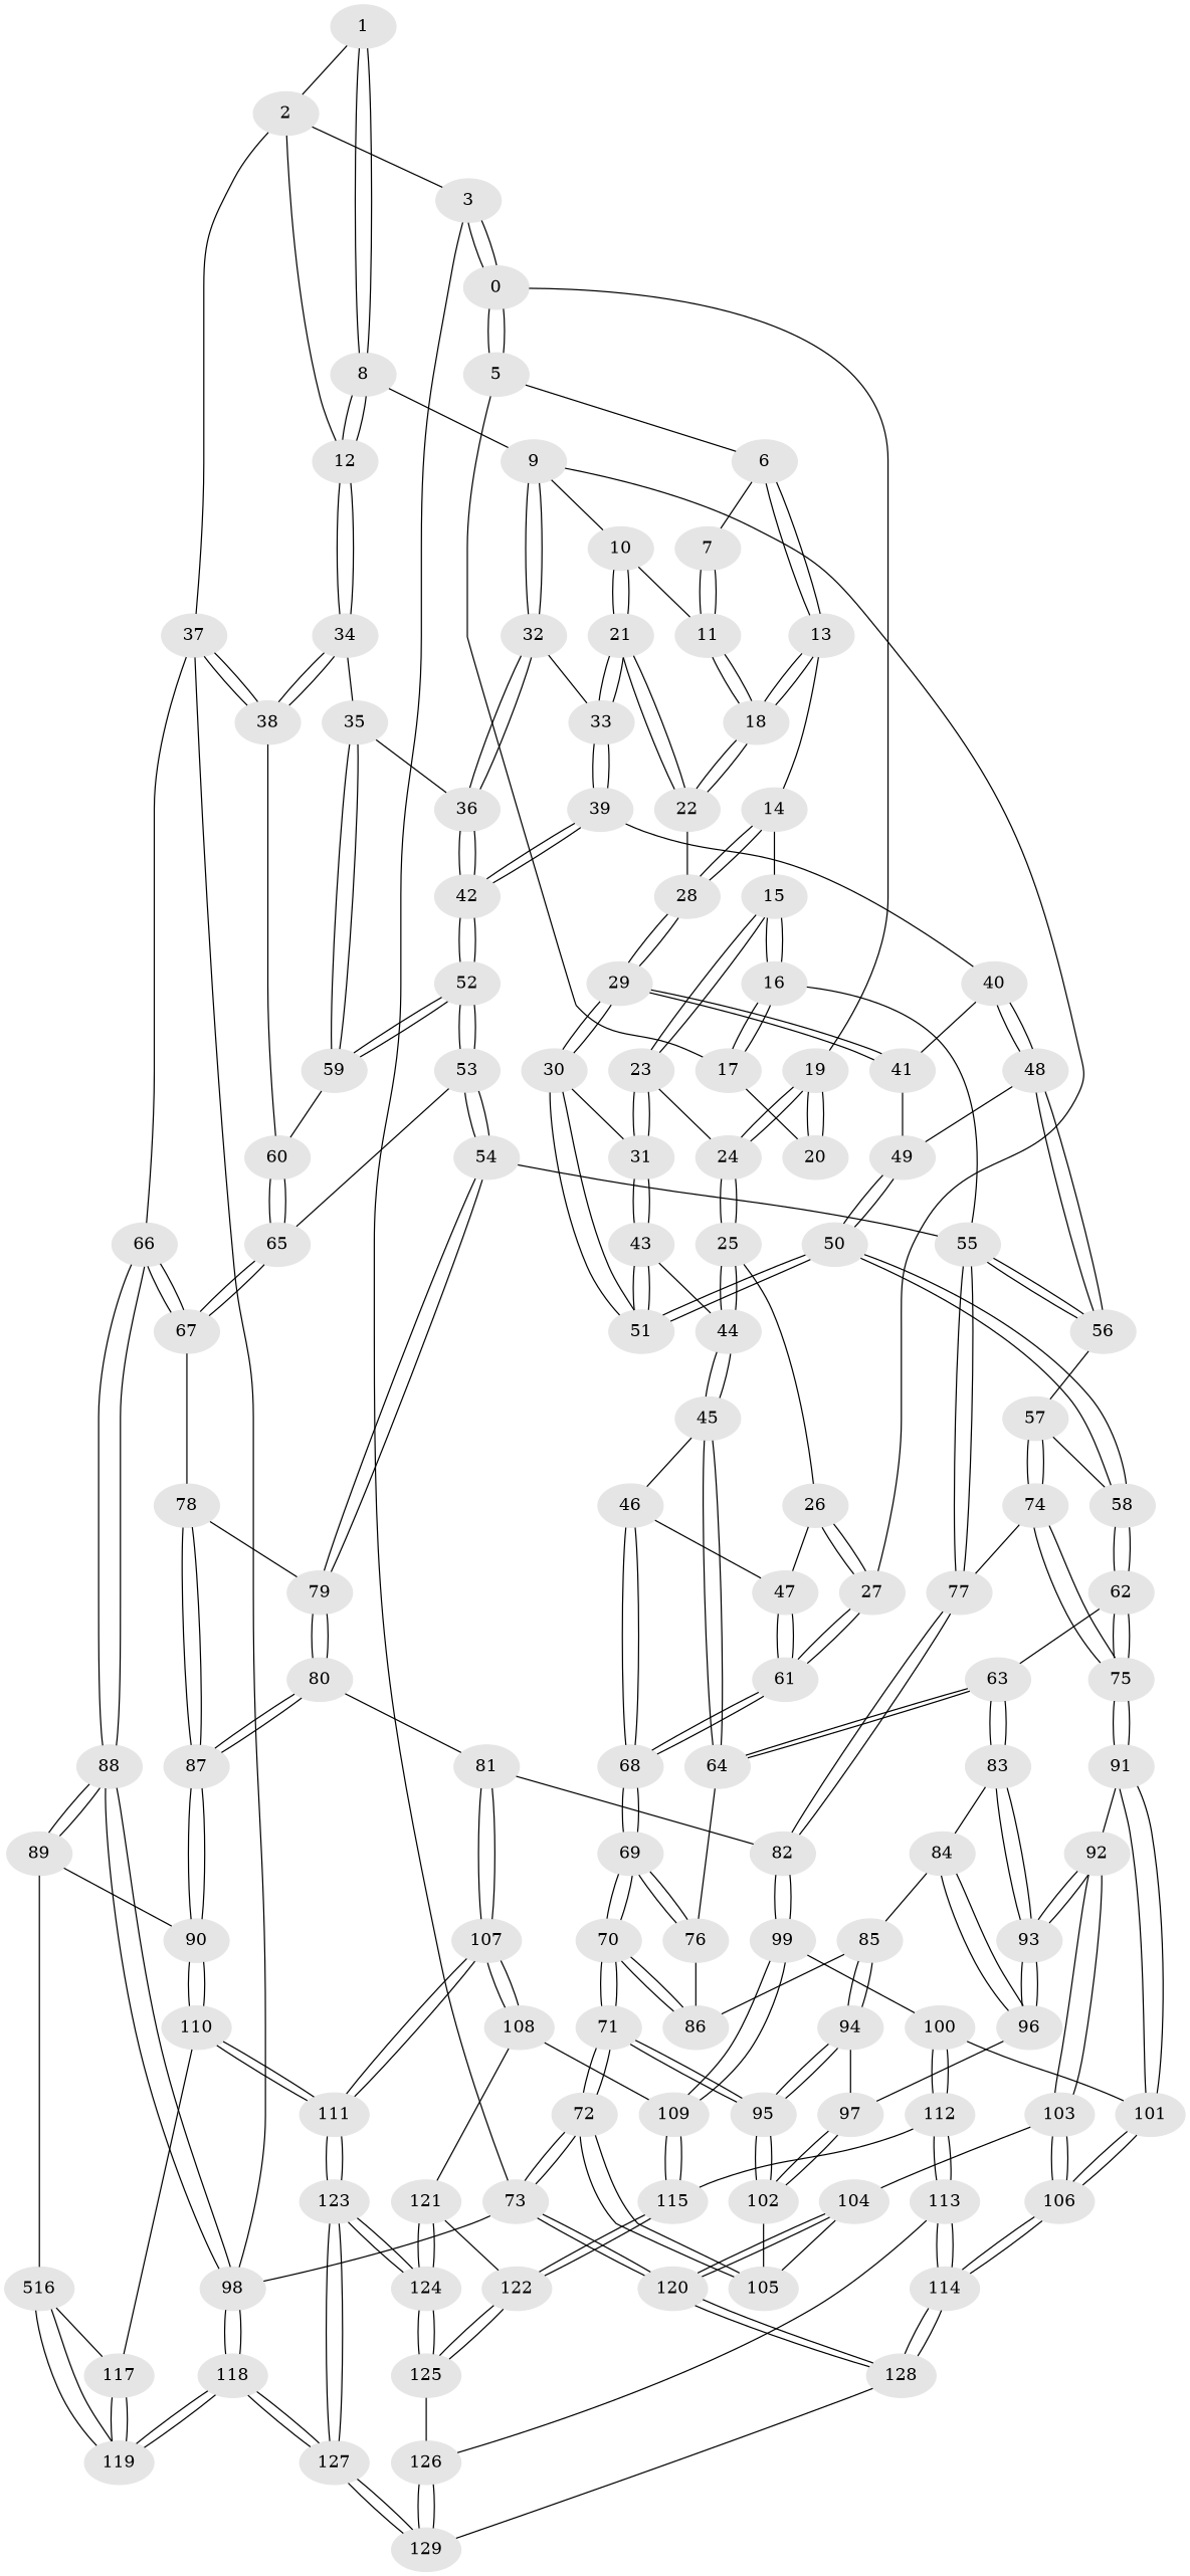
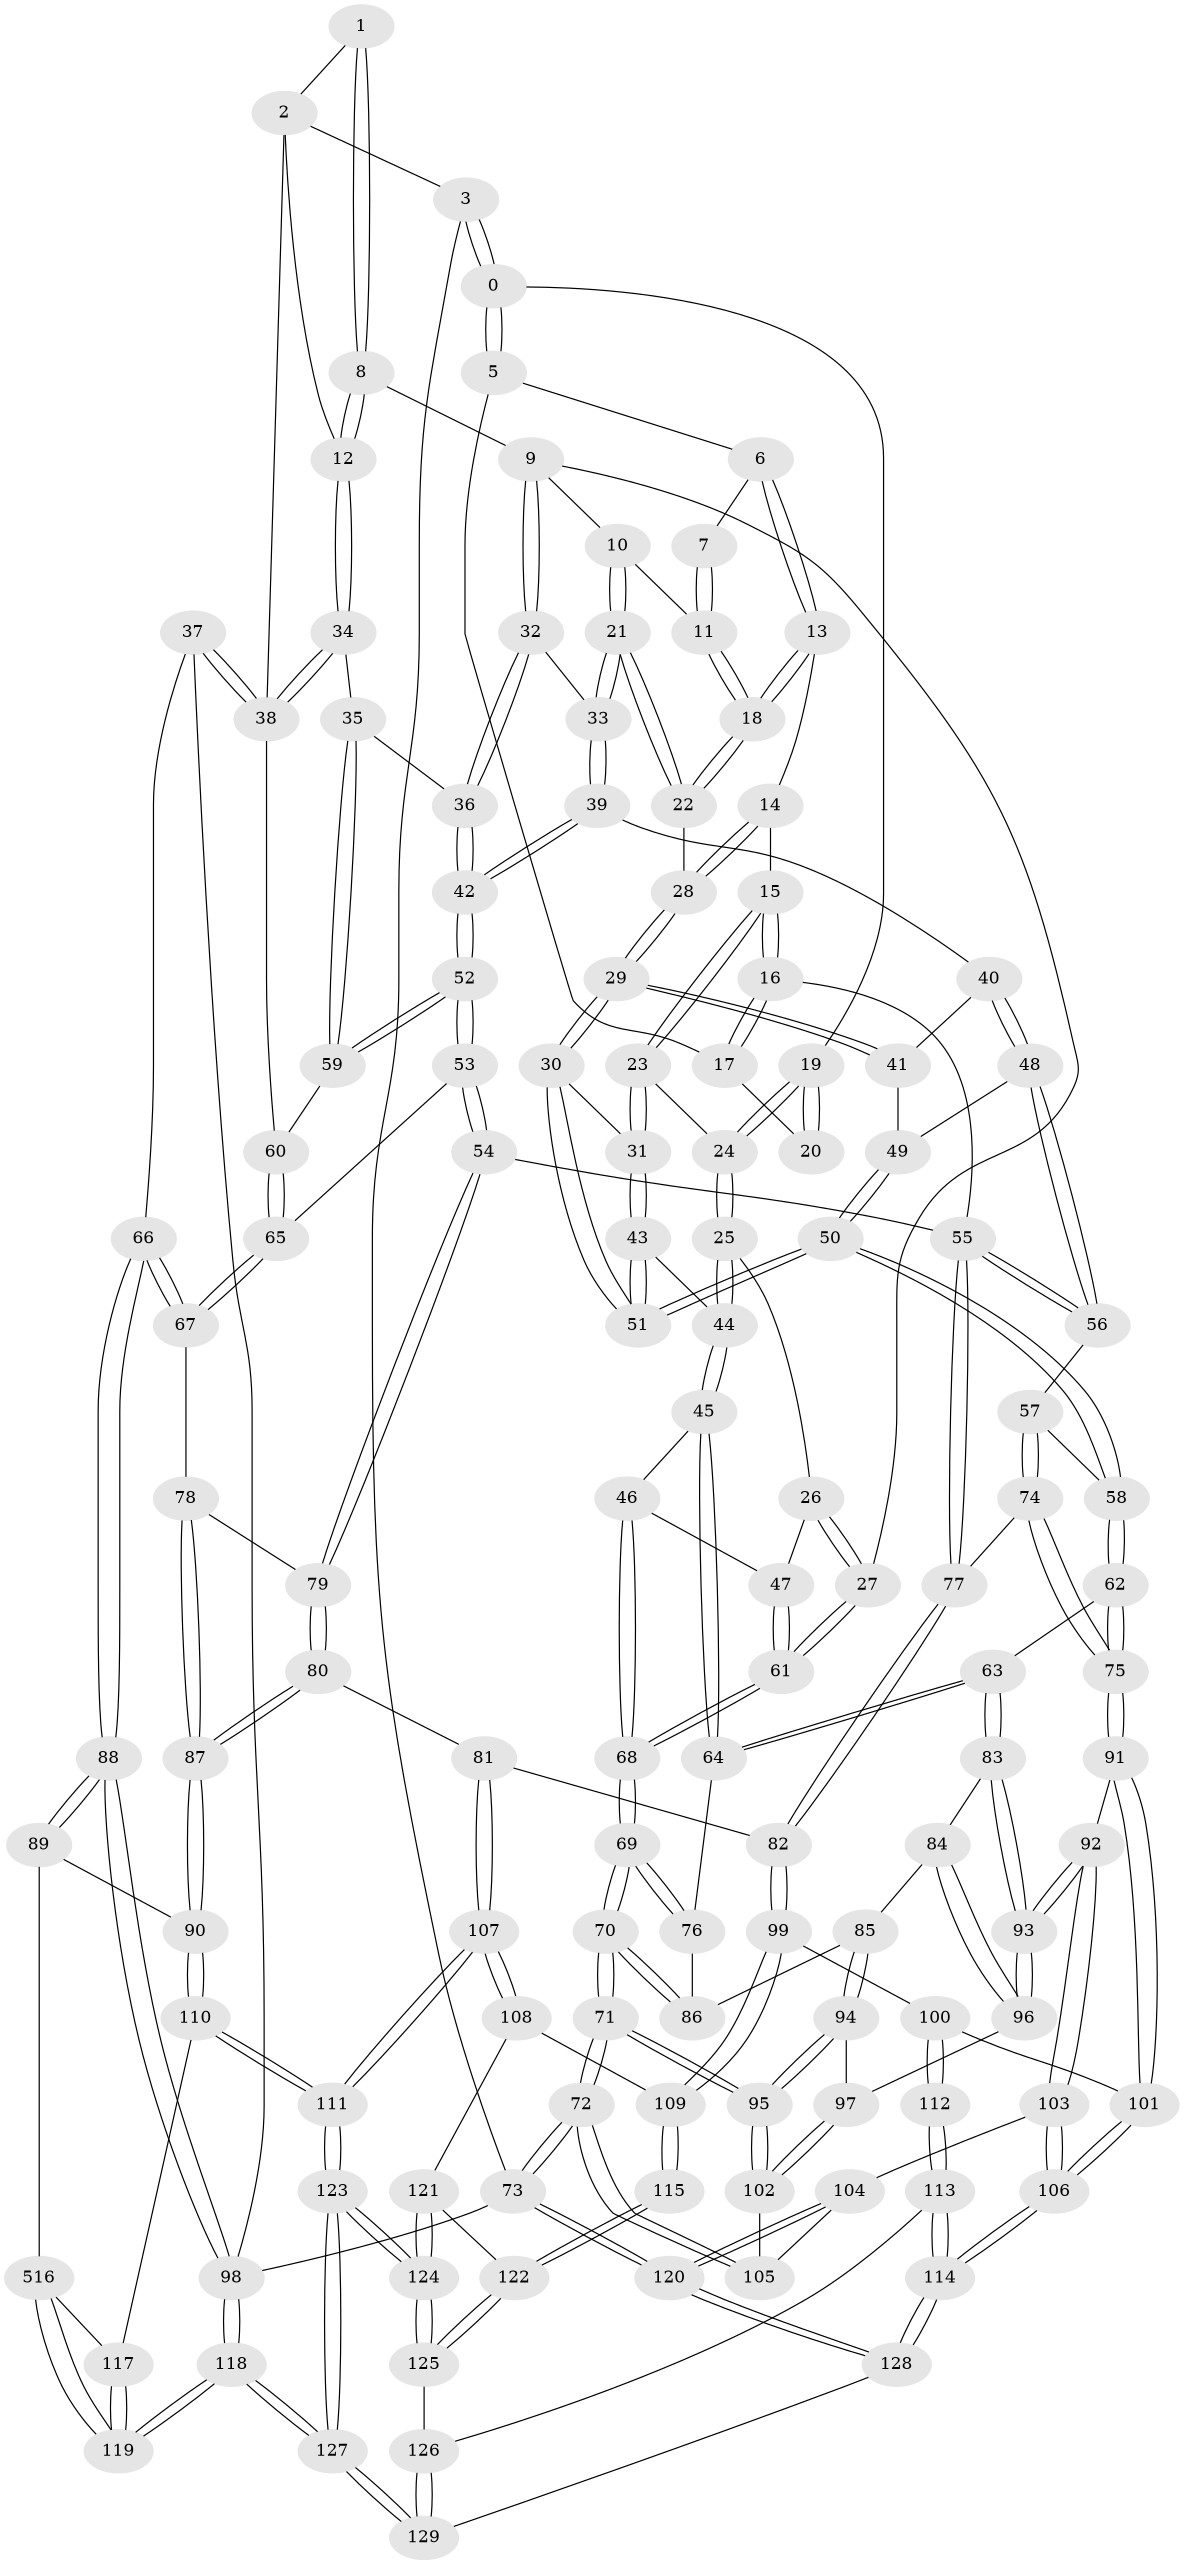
  graph {
    node [color=gray90 style=filled]
    1
    2
    8
    3
    12
    37
    9
    n8 [label=0]
    73
    34
    38
    66
    98
    5
    19
    27
    61
    120
    6
    17
    20
    24
    7
    13
    11
    18
    14
    10
    32
    21
    33
    36
    22
    35
    15
    28
    16
    23
    29
    55
    31
    25
    39
    43
    26
    44
    47
    45
    68
    30
    41
    51
    49
    42
    40
    59
    60
    52
    67
    88
    118
    65
    48
    56
    50
    53
    46
    64
    76
    69
    57
    58
    62
    54
    79
    77
    80
    82
    74
    75
    63
    83
    91
    84
    93
    86
    78
    89
    87
    70
    71
    72
    95
    105
    102
    128
    92
    101
    99
    90
    81
    107
    108
    111
    100
    109
    85
    96
    94
    97
    110
    n112 [label=516]
    117
    119
    103
    106
    104
    127
    112
    115
    113
    114
    121
    123
    122
    124
    126
    129
    125
    1 -- 2
    1 -- 8
    1 -- 8
    2 -- 3
    2 -- 12
-   2 -- 37
+   2 -- 38
    8 -- 12
    8 -- 12
    8 -- 9
    3 -- n8
    3 -- n8
    3 -- 73
    12 -- 34
    12 -- 34
    37 -- 38
    37 -- 38
    37 -- 66
    37 -- 98
    9 -- 27
    9 -- 10
    9 -- 32
    9 -- 32
    n8 -- 5
    n8 -- 5
    n8 -- 19
    73 -- 98
    73 -- 120
    73 -- 120
    34 -- 38
    34 -- 38
    34 -- 35
    38 -- 60
    66 -- 67
    66 -- 67
    66 -- 88
    66 -- 88
    98 -- 118
    98 -- 118
    5 -- 6
    5 -- 17
    19 -- 20
    19 -- 20
    19 -- 24
    19 -- 24
    27 -- 61
    27 -- 61
    61 -- 68
    61 -- 68
    120 -- 128
    120 -- 128
    6 -- 7
    6 -- 13
    6 -- 13
    17 -- 20
    24 -- 25
    24 -- 25
    7 -- 11
    7 -- 11
    13 -- 18
    13 -- 18
    13 -- 14
    11 -- 18
    11 -- 18
    18 -- 22
    18 -- 22
    14 -- 15
    14 -- 28
    14 -- 28
    10 -- 11
    10 -- 21
    10 -- 21
    32 -- 33
    32 -- 36
    32 -- 36
    21 -- 33
    21 -- 33
    21 -- 22
    21 -- 22
    33 -- 39
    33 -- 39
    36 -- 42
    36 -- 42
    22 -- 28
    35 -- 36
    35 -- 59
    35 -- 59
    15 -- 16
    15 -- 16
    15 -- 23
    15 -- 23
    28 -- 29
    28 -- 29
    16 -- 17
    16 -- 17
    16 -- 55
    23 -- 24
    23 -- 31
    23 -- 31
    29 -- 30
    29 -- 30
    29 -- 41
    29 -- 41
    55 -- 56
    55 -- 56
    55 -- 77
    55 -- 77
    31 -- 43
    31 -- 43
    25 -- 26
    25 -- 44
    25 -- 44
    39 -- 42
    39 -- 42
    39 -- 40
    43 -- 44
    43 -- 51
    43 -- 51
    26 -- 27
    26 -- 27
    26 -- 47
    44 -- 45
    44 -- 45
    47 -- 61
    47 -- 61
    45 -- 46
    45 -- 64
    45 -- 64
    68 -- 69
    68 -- 69
    30 -- 31
    30 -- 51
    30 -- 51
    41 -- 49
    49 -- 50
    49 -- 50
    42 -- 52
    42 -- 52
    40 -- 41
    40 -- 48
    40 -- 48
    59 -- 60
    60 -- 65
    60 -- 65
    52 -- 59
    52 -- 59
    52 -- 53
    52 -- 53
    67 -- 78
    88 -- 98
    88 -- 98
    88 -- 89
    88 -- 89
    118 -- 119
    118 -- 119
    118 -- 127
    118 -- 127
    65 -- 67
    65 -- 67
    48 -- 49
    48 -- 56
    48 -- 56
    56 -- 57
    50 -- 51
    50 -- 51
    50 -- 58
    50 -- 58
    53 -- 65
    53 -- 54
    53 -- 54
    46 -- 47
    46 -- 68
    46 -- 68
    64 -- 76
    76 -- 86
    69 -- 76
    69 -- 76
    69 -- 70
    69 -- 70
    57 -- 58
    57 -- 74
    57 -- 74
    58 -- 62
    58 -- 62
    62 -- 75
    62 -- 75
    62 -- 63
    54 -- 55
    54 -- 79
    54 -- 79
    79 -- 80
    79 -- 80
    77 -- 82
    77 -- 82
    80 -- 87
    80 -- 87
    80 -- 81
    82 -- 99
    82 -- 99
    74 -- 77
    74 -- 75
    74 -- 75
    75 -- 91
    75 -- 91
    63 -- 64
    63 -- 64
    63 -- 83
    63 -- 83
    83 -- 84
    83 -- 93
    83 -- 93
    91 -- 92
    91 -- 101
    91 -- 101
    84 -- 85
    84 -- 96
    84 -- 96
    93 -- 96
    93 -- 96
    78 -- 79
    78 -- 87
    78 -- 87
    89 -- 90
    89 -- n112
    87 -- 90
    87 -- 90
    70 -- 86
    70 -- 86
    70 -- 71
    70 -- 71
    71 -- 72
    71 -- 72
    71 -- 95
    71 -- 95
    72 -- 73
    72 -- 73
    72 -- 105
    72 -- 105
    95 -- 102
    95 -- 102
    102 -- 105
    128 -- 129
    92 -- 93
    92 -- 93
    92 -- 103
    92 -- 103
    101 -- 106
    101 -- 106
    99 -- 100
    99 -- 109
    99 -- 109
    90 -- 110
    90 -- 110
    81 -- 82
    81 -- 107
    81 -- 107
    107 -- 108
    107 -- 108
    107 -- 111
    107 -- 111
    108 -- 109
    108 -- 121
    111 -- 123
    111 -- 123
    100 -- 101
    100 -- 112
    100 -- 112
    109 -- 115
    109 -- 115
    85 -- 86
    85 -- 94
    85 -- 94
    96 -- 97
    94 -- 95
    94 -- 95
    94 -- 97
    97 -- 102
    97 -- 102
    110 -- 111
    110 -- 111
    110 -- 117
    n112 -- 117
    n112 -- 119
    n112 -- 119
    117 -- 119
    117 -- 119
    103 -- 106
    103 -- 106
    103 -- 104
    106 -- 114
    106 -- 114
    104 -- 120
    104 -- 120
    104 -- 105
    127 -- 129
    127 -- 129
-   112 -- 115
    112 -- 113
    112 -- 113
    115 -- 122
    115 -- 122
    113 -- 114
    113 -- 114
    113 -- 126
    114 -- 128
    114 -- 128
    121 -- 122
    121 -- 124
    121 -- 124
    123 -- 127
    123 -- 127
    123 -- 124
    123 -- 124
    122 -- 125
    122 -- 125
    124 -- 125
    124 -- 125
    126 -- 129
    126 -- 129
    125 -- 126
  }
